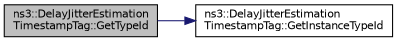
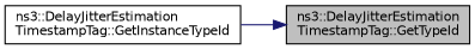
  digraph {
    rankdir=RL
    node [color=black fontname=Helvetica fontsize=10 shape=record style=filled]
    n1 [fillcolor=grey75 fontcolor=black height=0.2 label="ns3::DelayJitterEstimation\lTimestampTag::GetTypeId" width=0.4]
    n2 [fillcolor=white height=0.2 label="ns3::DelayJitterEstimation\lTimestampTag::GetInstanceTypeId" width=0.4]
-   n2 -> n1 [color=midnightblue dir=back fontname=Helvetica fontsize=10 labelfontname=Helvetica labelfontsize=10 style=solid]
+   n1 -> n2 [color=midnightblue dir=back fontname=Helvetica fontsize=10 labelfontname=Helvetica labelfontsize=10 style=solid]
  }
